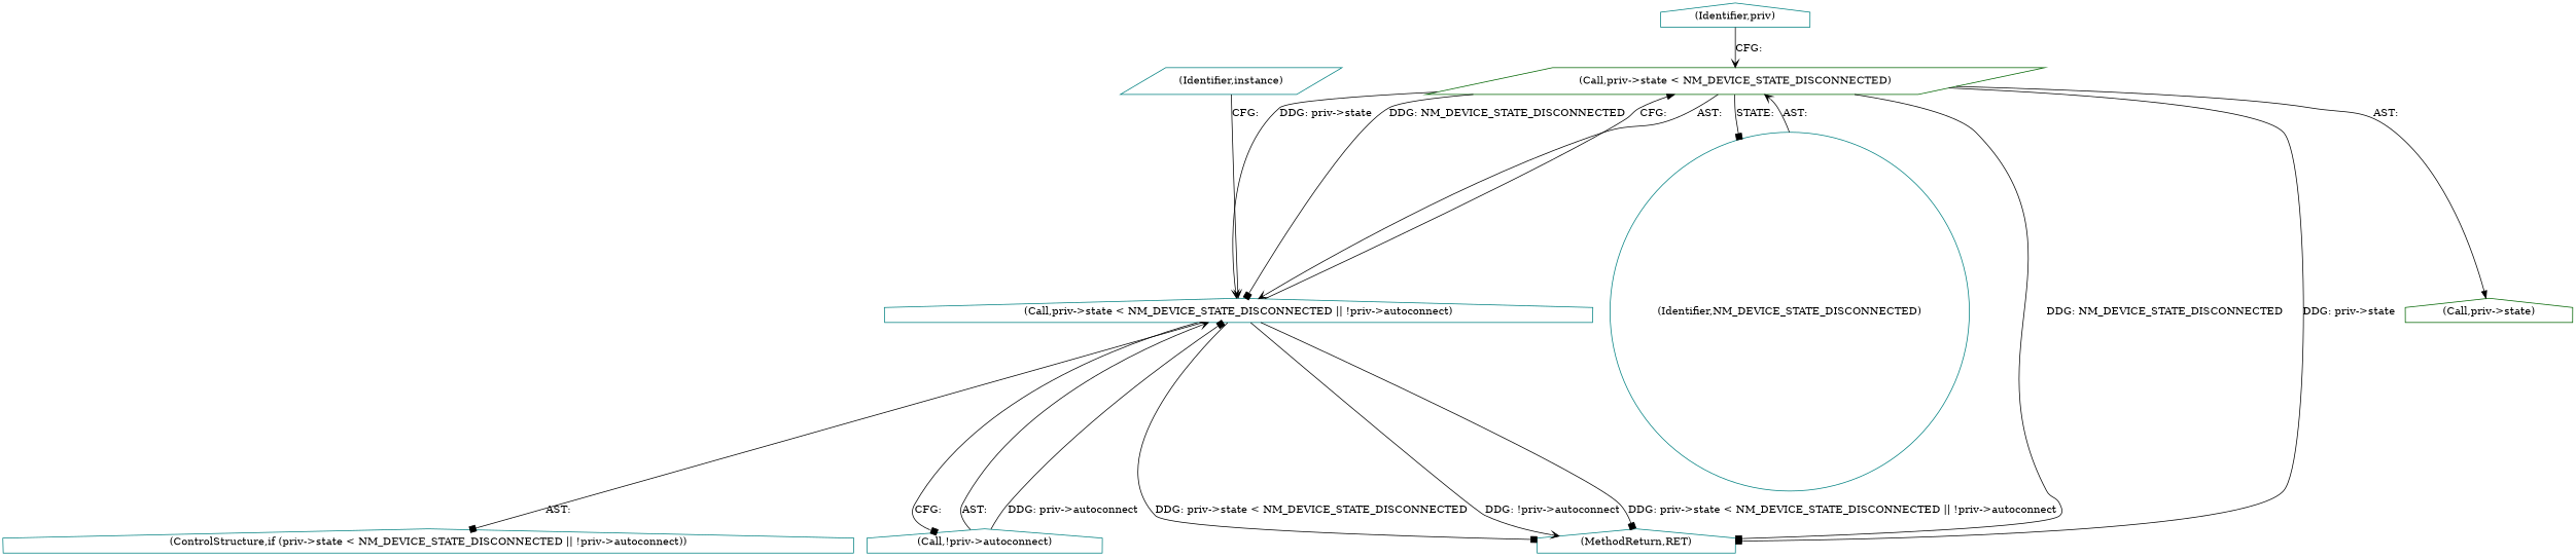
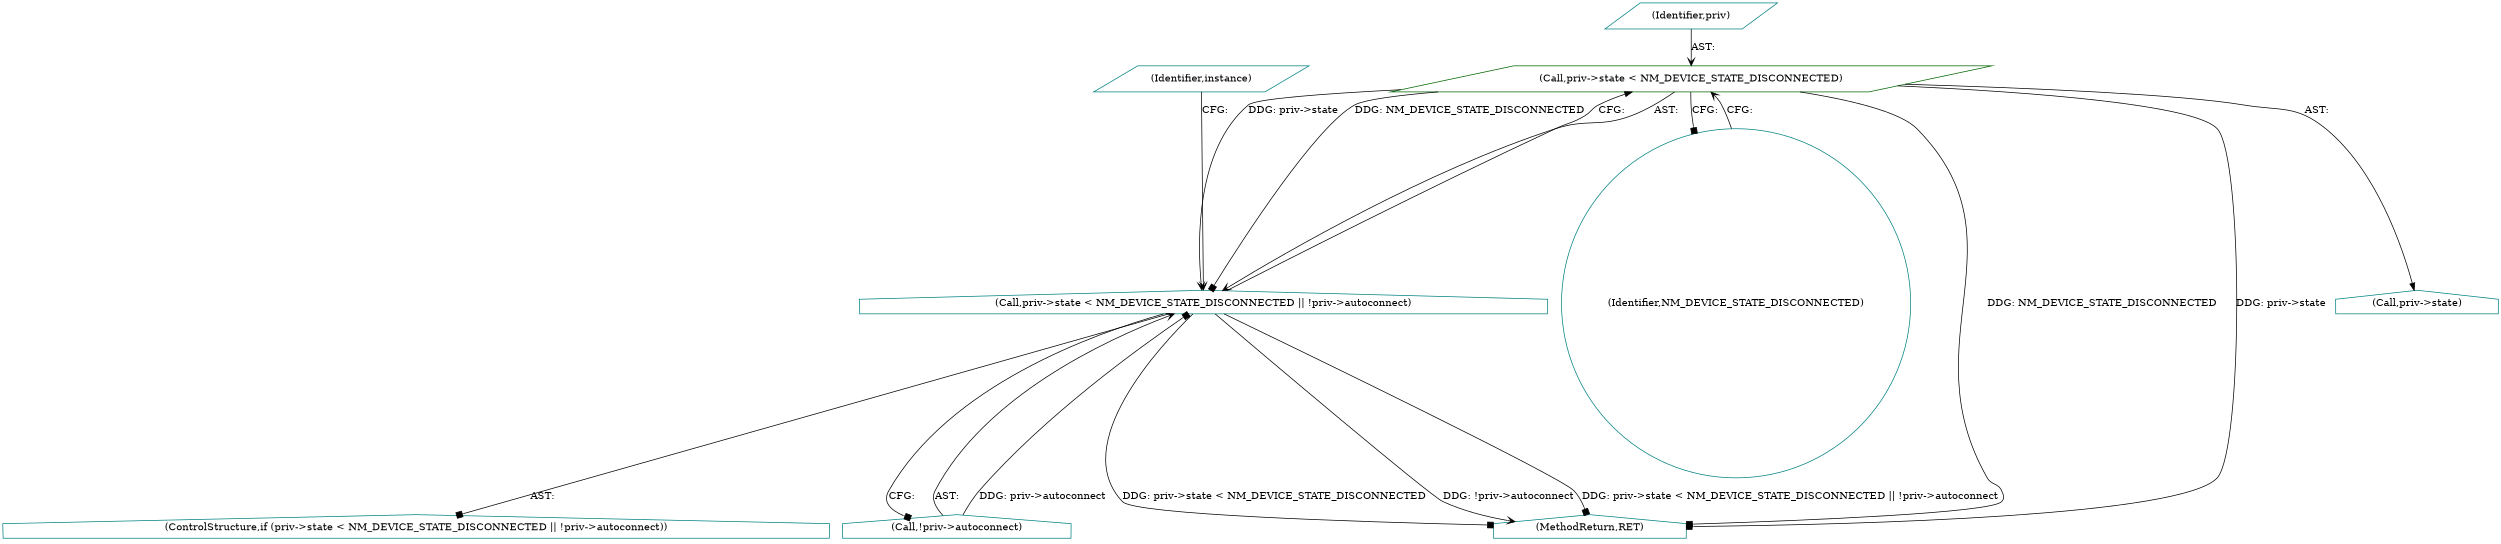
  digraph {
    node [color=teal shape=house]
    edge [arrowhead=box]
    n1 [color=darkgreen label="(Call,priv->state < NM_DEVICE_STATE_DISCONNECTED)" shape=parallelogram]
    n2 [label="(Call,priv->state < NM_DEVICE_STATE_DISCONNECTED || !priv->autoconnect)"]
    n3 [label="(Identifier,NM_DEVICE_STATE_DISCONNECTED)" shape=circle]
    n4 [label="(MethodReturn,RET)"]
-   n5 [color=darkgreen label="(Call,priv->state)"]
+   n5 [label="(Call,priv->state)"]
    n6 [label="(ControlStructure,if (priv->state < NM_DEVICE_STATE_DISCONNECTED || !priv->autoconnect))"]
    n7 [label="(Call,!priv->autoconnect)"]
-   n8 [label="(Identifier,priv)"]
+   n8 [label="(Identifier,priv)" shape=parallelogram]
    n9 [label="(Identifier,instance)" shape=parallelogram]
    n1 -> n2 [arrowhead=vee label="AST: "]
    n1 -> n2 [arrowhead=vee label="DDG: priv->state"]
    n1 -> n2 [label="DDG: NM_DEVICE_STATE_DISCONNECTED"]
-   n1 -> n3 [label="STATE: "]
+   n1 -> n3 [label="CFG: "]
    n1 -> n4 [label="DDG: NM_DEVICE_STATE_DISCONNECTED"]
    n1 -> n4 [label="DDG: priv->state"]
    n1 -> n5 [arrowhead=normal label="AST: "]
    n2 -> n1 [arrowhead=normal label="CFG: "]
    n2 -> n4 [arrowhead=vee label="DDG: !priv->autoconnect"]
    n2 -> n4 [label="DDG: priv->state < NM_DEVICE_STATE_DISCONNECTED || !priv->autoconnect"]
    n2 -> n4 [label="DDG: priv->state < NM_DEVICE_STATE_DISCONNECTED"]
    n2 -> n6 [label="AST: "]
    n2 -> n7 [label="CFG: "]
-   n3 -> n1 [arrowhead=vee label="AST: "]
+   n3 -> n1 [arrowhead=vee label="CFG: "]
    n7 -> n2 [arrowhead=vee label="AST: "]
    n7 -> n2 [label="DDG: priv->autoconnect"]
-   n8 -> n1 [arrowhead=vee label="CFG: "]
+   n8 -> n1 [arrowhead=vee label="AST: "]
    n9 -> n2 [arrowhead=vee label="CFG: "]
  }
